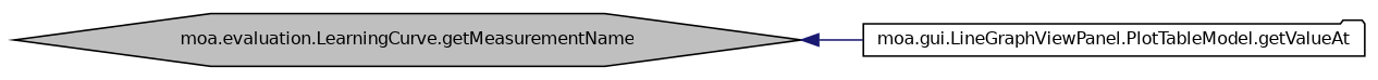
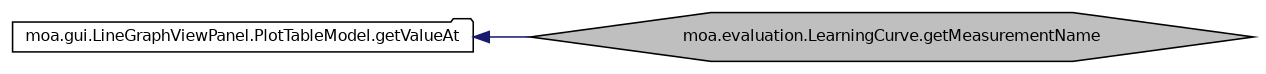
  digraph {
    rankdir=LR
    node [color=black fontname=Helvetica fontsize=10 style=filled]
    n1 [fillcolor=grey75 fontcolor=black height=0.2 label="moa.evaluation.LearningCurve.getMeasurementName" shape=hexagon width=0.4]
    n2 [fillcolor=white height=0.2 label="moa.gui.LineGraphViewPanel.PlotTableModel.getValueAt" shape=folder width=0.4]
-   n1 -> n2 [color=midnightblue dir=back fontname=Helvetica fontsize=10 labelfontname=Helvetica labelfontsize=10 style=solid]
+   n2 -> n1 [color=midnightblue dir=back fontname=Helvetica fontsize=10 labelfontname=Helvetica labelfontsize=10 style=solid]
  }
